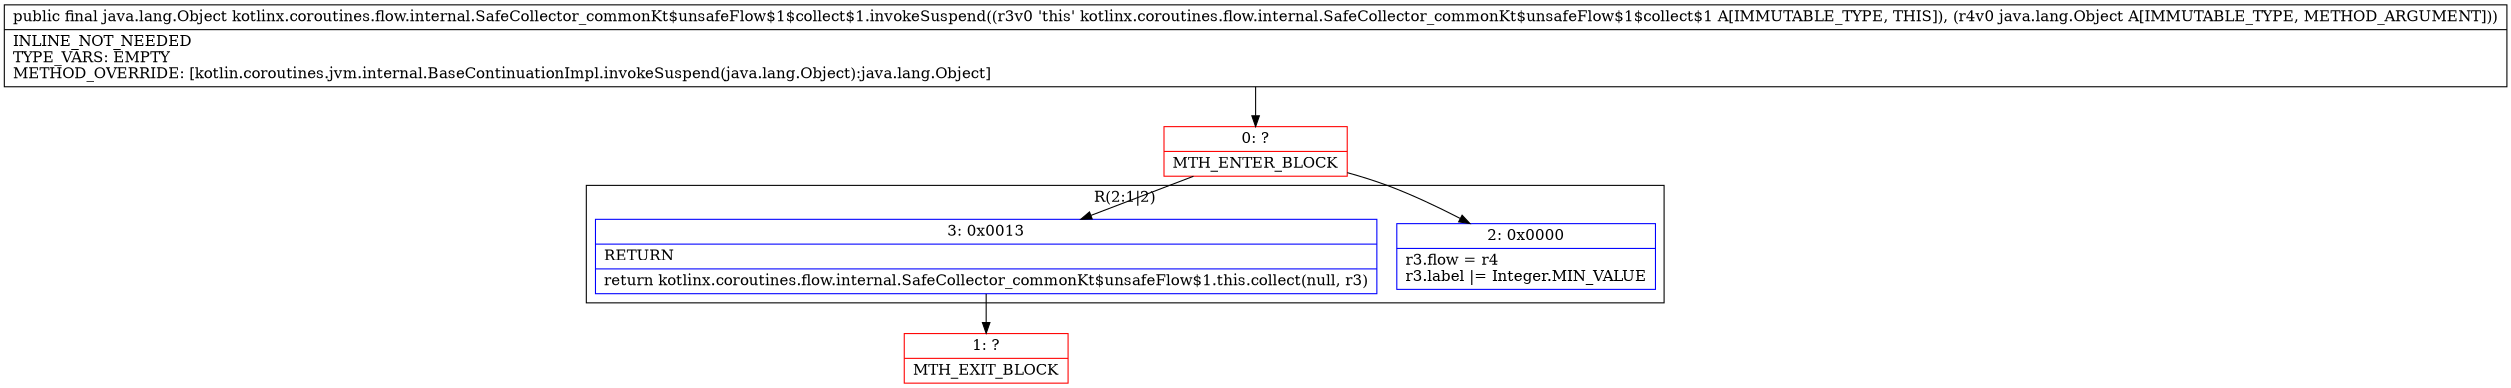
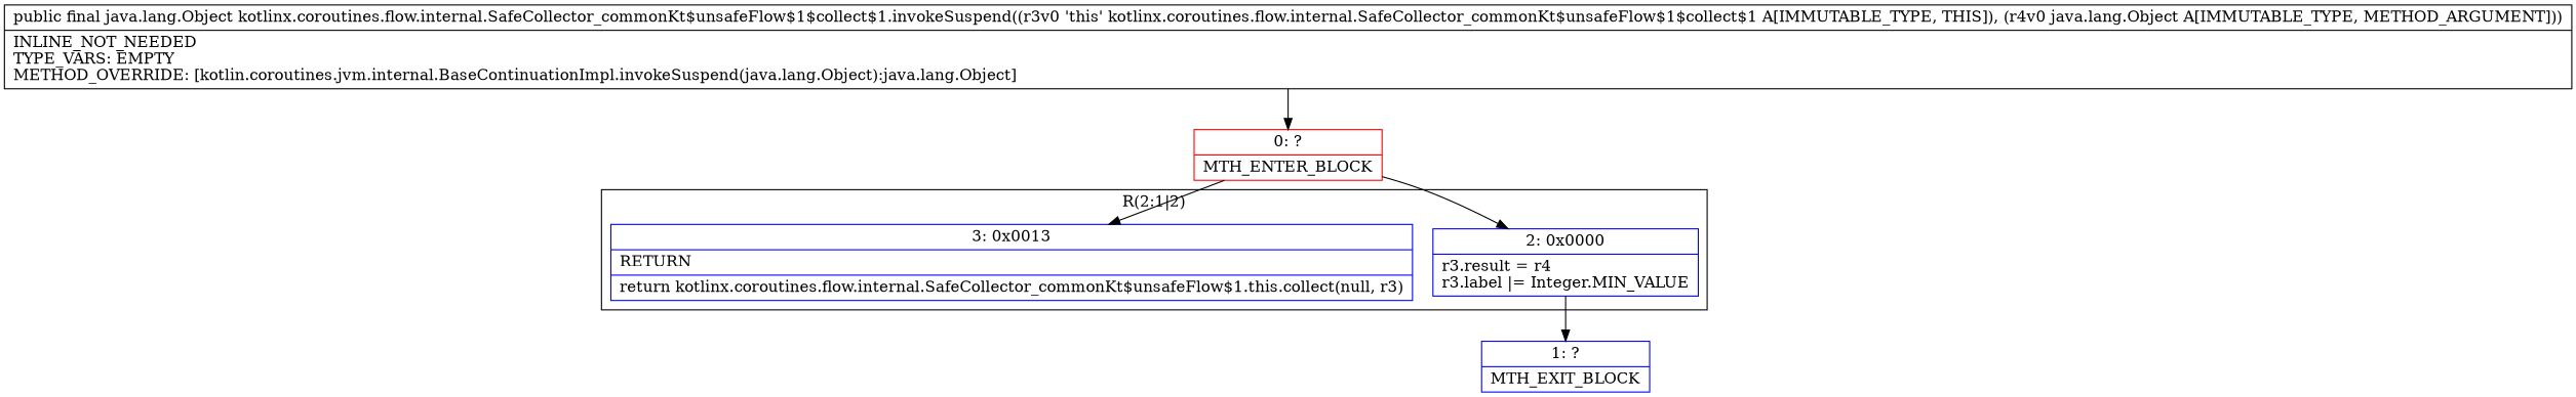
  digraph {
    node [color=blue shape=record]
-   n1 [label="{2\:\ 0x0000|r3.flow = r4\lr3.label \|= Integer.MIN_VALUE\l}"]
+   n1 [label="{2\:\ 0x0000|r3.result = r4\lr3.label \|= Integer.MIN_VALUE\l}"]
    n2 [label="{3\:\ 0x0013|RETURN\l|return kotlinx.coroutines.flow.internal.SafeCollector_commonKt$unsafeFlow$1.this.collect(null, r3)\l}"]
-   n3 [color=red label="{1\:\ ?|MTH_EXIT_BLOCK\l}"]
+   n3 [label="{1\:\ ?|MTH_EXIT_BLOCK\l}"]
    n4 [color=red label="{0\:\ ?|MTH_ENTER_BLOCK\l}"]
    n5 [label="{public final java.lang.Object kotlinx.coroutines.flow.internal.SafeCollector_commonKt$unsafeFlow$1$collect$1.invokeSuspend((r3v0 'this' kotlinx.coroutines.flow.internal.SafeCollector_commonKt$unsafeFlow$1$collect$1 A[IMMUTABLE_TYPE, THIS]), (r4v0 java.lang.Object A[IMMUTABLE_TYPE, METHOD_ARGUMENT]))  | INLINE_NOT_NEEDED\lTYPE_VARS: EMPTY\lMETHOD_OVERRIDE: [kotlin.coroutines.jvm.internal.BaseContinuationImpl.invokeSuspend(java.lang.Object):java.lang.Object]\l}" color=""]
    subgraph cluster_1 {
      label="R(2:1|2)"
      n1
      n2
    }
-   n2 -> n3
+   n1 -> n3
    n4 -> n1
    n4 -> n2
    n5 -> n4
  }
